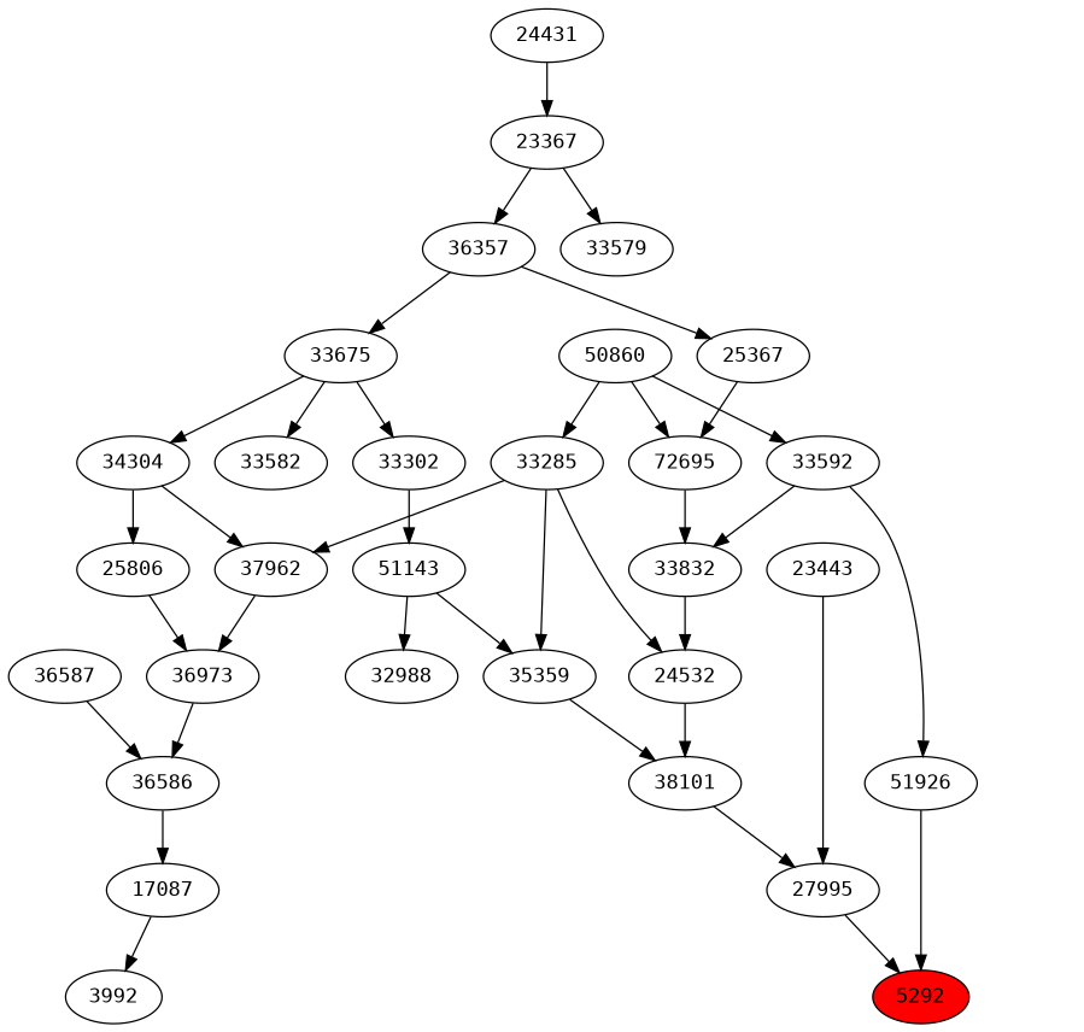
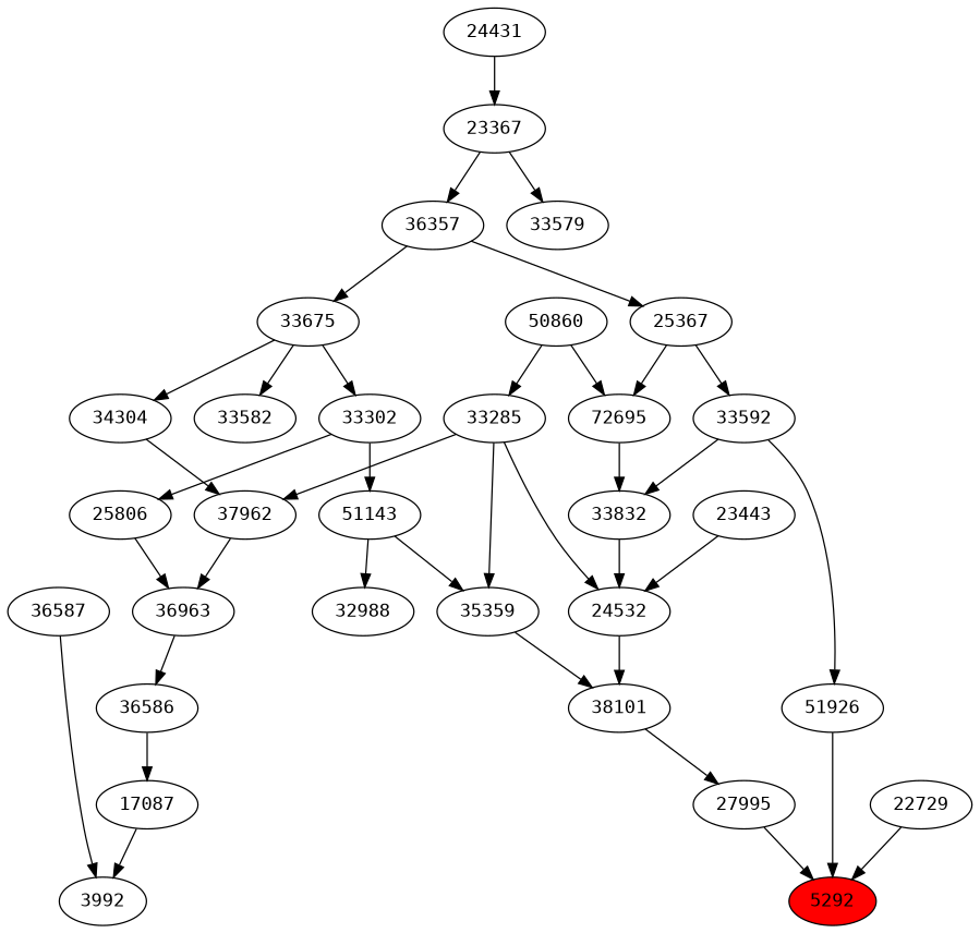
  strict digraph {
    fontname="DejaVu Sans Mono"
    node [fontname="DejaVu Sans Mono"]
    edge [fontname="DejaVu Sans Mono"]
    n1 [fillcolor=red label=5292 style=filled]
    n2 [label=27995]
+   n3 [label=22729]
    n4 [label=51926]
    n5 [label=23443]
    n6 [label=38101]
    n7 [label=33592]
    n8 [label=33832]
    n9 [label=24532]
    n10 [label=32988]
    n11 [label=35359]
    n12 [label=50860]
    n13 [label=33285]
    n14 [label=72695]
    n15 [label=37962]
    n16 [label=3992]
    n17 [label=25367]
    n18 [label=51143]
-   n19 [label=36973]
+   n19 [label=36963]
    n20 [label=33582]
    n21 [label=17087]
    n22 [label=36357]
    n23 [label=33675]
    n24 [label=33302]
    n25 [label=36587]
    n26 [label=36586]
    n27 [label=34304]
    n28 [label=25806]
    n29 [label=23367]
    n30 [label=33579]
    n31 [label=24431]
    n2 -> n1
+   n3 -> n1
    n4 -> n1
-   n5 -> n2
+   n5 -> n9
    n6 -> n2
    n7 -> n4
    n7 -> n8
    n8 -> n9
    n9 -> n6
    n11 -> n6
    n12 -> n13
    n12 -> n14
    n13 -> n9
    n13 -> n11
    n13 -> n15
    n14 -> n8
    n15 -> n19
-   n12 -> n7
+   n17 -> n7
    n17 -> n14
    n18 -> n10
    n18 -> n11
    n19 -> n26
    n21 -> n16
    n22 -> n17
    n22 -> n23
    n23 -> n20
    n23 -> n24
    n23 -> n27
    n24 -> n18
-   n25 -> n26
+   n25 -> n16
    n26 -> n21
    n27 -> n15
-   n27 -> n28
+   n24 -> n28
    n28 -> n19
    n29 -> n22
    n29 -> n30
    n31 -> n29
  }
